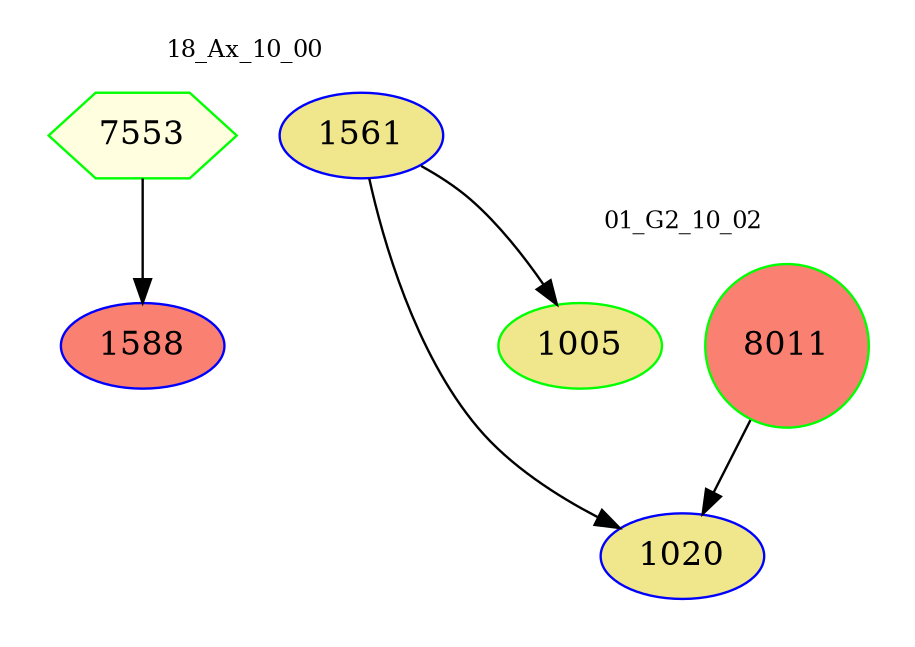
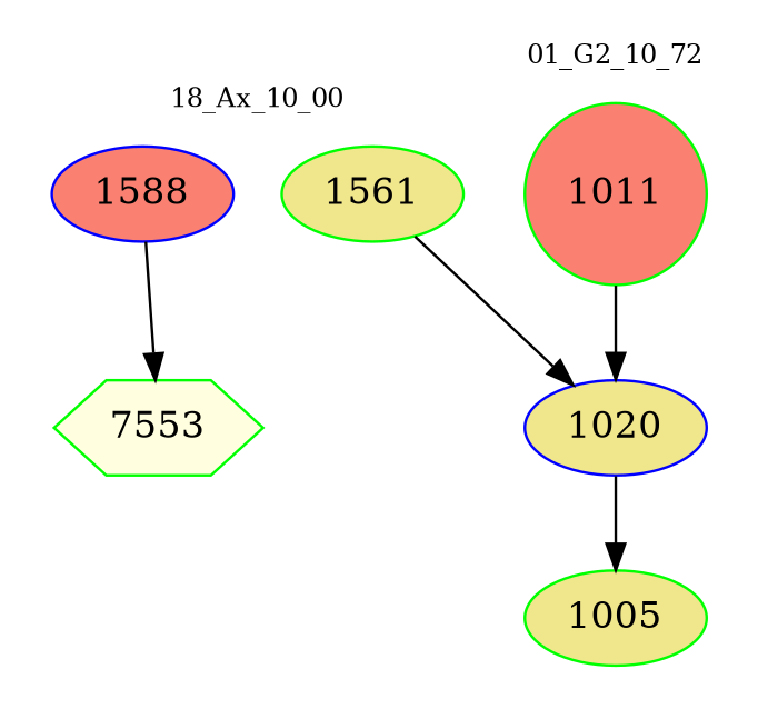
  digraph {
    node [color=green fillcolor=khaki shape=ellipse style=filled]
    edge [color=black]
-   n1 [color=blue label=1561]
+   n1 [label=1561]
    n2 [color=blue fillcolor=salmon label=1588]
    n3 [fillcolor=lightyellow label=7553 shape=hexagon]
-   n4 [fillcolor=salmon label=8011 shape=circle]
+   n4 [fillcolor=salmon label=1011 shape=circle]
    n5 [color=blue label=1020]
    n6 [label=1005]
    subgraph cluster_1 {
      color=white
      fontsize=10
      label="18_Ax_10_00"
      n1
      n2
      n3
    }
    subgraph cluster_2 {
      color=white
      fontsize=10
-     label="01_G2_10_02"
+     label="01_G2_10_72"
      n4
      n5
      n6
    }
    n1 -> n5
-   n3 -> n2
+   n2 -> n3
    n4 -> n5
-   n1 -> n6
+   n5 -> n6
  }
